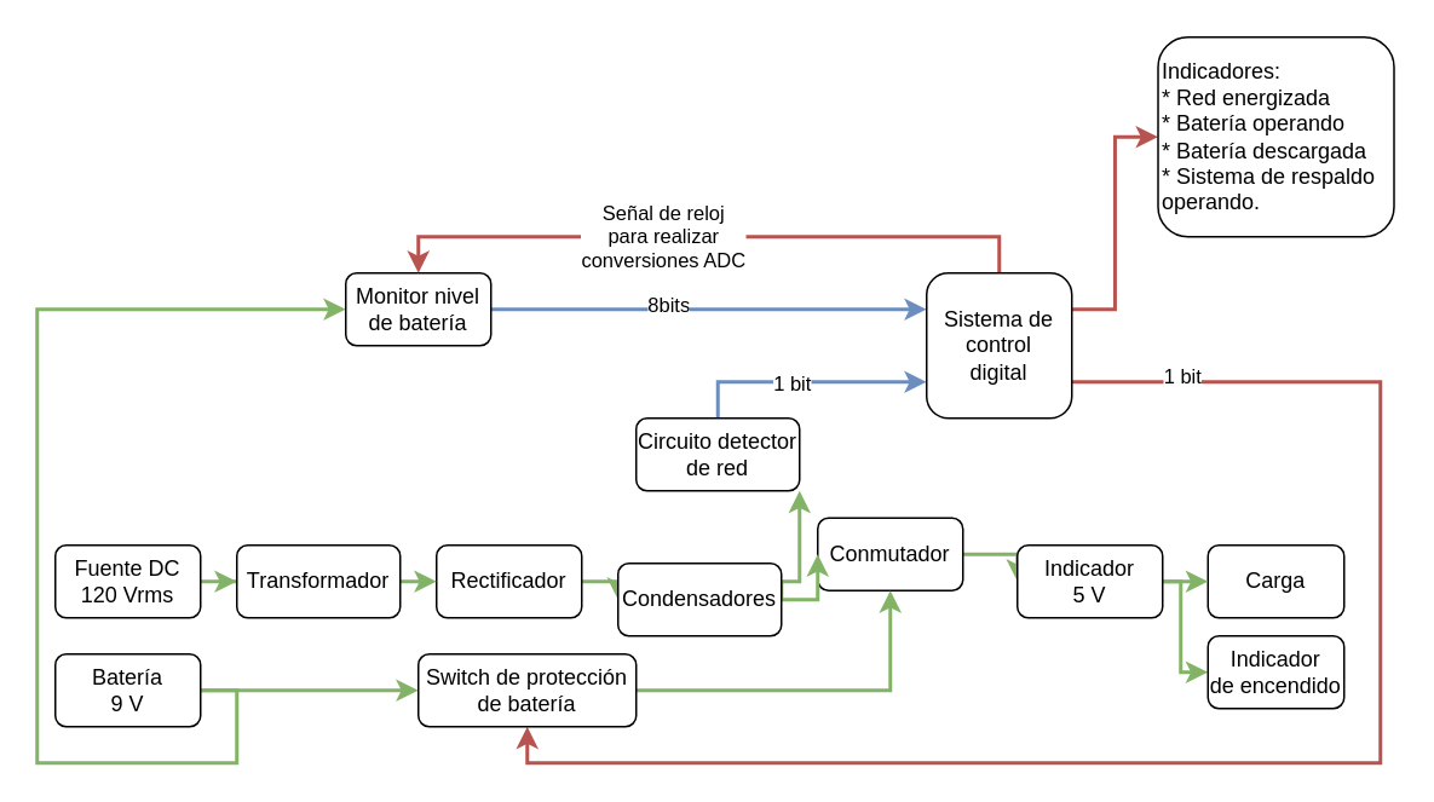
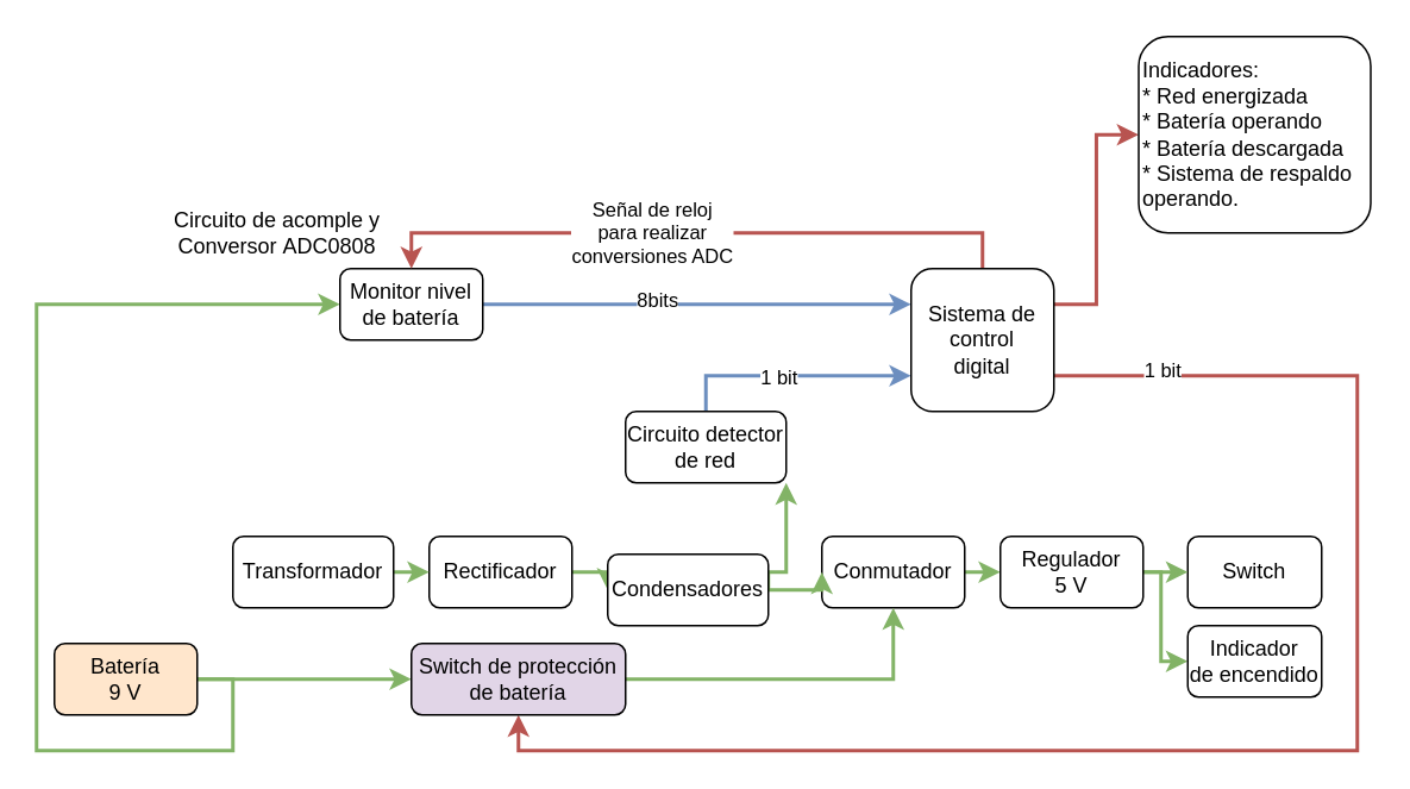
  <mxCell id="0" />
  <mxCell id="1" parent="0" />
  <mxCell id="2" style="edgeStyle=orthogonalEdgeStyle;rounded=0;orthogonalLoop=1;jettySize=auto;html=1;exitX=1;exitY=0.5;exitDx=0;exitDy=0;entryX=0;entryY=0.5;entryDx=0;entryDy=0;strokeWidth=2;fillColor=#d5e8d4;strokeColor=#82b366;" edge="1" parent="1" source="4" target="15"><mxGeometry relative="1" as="geometry"><Array as="points"><mxPoint x="130" y="380" /><mxPoint x="130" y="420" /><mxPoint x="20" y="420" /><mxPoint x="20" y="170" /></Array></mxGeometry></mxCell>
  <mxCell id="3" style="edgeStyle=orthogonalEdgeStyle;rounded=0;orthogonalLoop=1;jettySize=auto;html=1;exitX=1;exitY=0.5;exitDx=0;exitDy=0;strokeWidth=2;fillColor=#d5e8d4;strokeColor=#82b366;" edge="1" parent="1" source="4" target="33"><mxGeometry relative="1" as="geometry" /></mxCell>
- <mxCell id="4" value="Batería&lt;div&gt;9 V&lt;/div&gt;" style="rounded=1;whiteSpace=wrap;html=1;" vertex="1" parent="1"><mxGeometry x="30" y="360" width="80" height="40" as="geometry" /></mxCell>
- <mxCell id="5" value="Carga" style="rounded=1;whiteSpace=wrap;html=1;" vertex="1" parent="1"><mxGeometry x="665" y="300" width="75" height="40" as="geometry" /></mxCell>
- <mxCell id="6" style="edgeStyle=orthogonalEdgeStyle;rounded=0;orthogonalLoop=1;jettySize=auto;html=1;exitX=1;exitY=0.5;exitDx=0;exitDy=0;strokeWidth=2;fillColor=#d5e8d4;strokeColor=#82b366;" edge="1" parent="1" source="7" target="25"><mxGeometry relative="1" as="geometry" /></mxCell>
- <mxCell id="7" value="Fuente DC&lt;div&gt;120 Vrms&lt;/div&gt;" style="rounded=1;whiteSpace=wrap;html=1;" vertex="1" parent="1"><mxGeometry x="30" y="300" width="80" height="40" as="geometry" /></mxCell>
+ <mxCell id="4" value="Batería&lt;div&gt;9 V&lt;/div&gt;" style="rounded=1;whiteSpace=wrap;html=1;fillColor=#ffe6cc;" vertex="1" parent="1"><mxGeometry x="30" y="360" width="80" height="40" as="geometry" /></mxCell>
+ <mxCell id="5" value="Switch" style="rounded=1;whiteSpace=wrap;html=1;" vertex="1" parent="1"><mxGeometry x="665" y="300" width="75" height="40" as="geometry" /></mxCell>
  <mxCell id="8" style="edgeStyle=orthogonalEdgeStyle;rounded=0;orthogonalLoop=1;jettySize=auto;html=1;exitX=1;exitY=0.5;exitDx=0;exitDy=0;entryX=0;entryY=0.5;entryDx=0;entryDy=0;strokeWidth=2;fillColor=#d5e8d4;strokeColor=#82b366;" edge="1" parent="1" source="9" target="20"><mxGeometry relative="1" as="geometry" /></mxCell>
- <mxCell id="9" value="&lt;div&gt;Conmutador&lt;/div&gt;" style="rounded=1;whiteSpace=wrap;html=1;" vertex="1" parent="1"><mxGeometry x="450" y="285" width="80" height="40" as="geometry" /></mxCell>
+ <mxCell id="9" value="&lt;div&gt;Conmutador&lt;/div&gt;" style="rounded=1;whiteSpace=wrap;html=1;" vertex="1" parent="1"><mxGeometry x="460" y="300" width="80" height="40" as="geometry" /></mxCell>
  <mxCell id="10" style="edgeStyle=orthogonalEdgeStyle;rounded=0;orthogonalLoop=1;jettySize=auto;html=1;exitX=0.5;exitY=0;exitDx=0;exitDy=0;entryX=0;entryY=0.75;entryDx=0;entryDy=0;fillColor=#dae8fc;strokeColor=#6c8ebf;strokeWidth=2;" edge="1" parent="1" source="12" target="31"><mxGeometry relative="1" as="geometry" /></mxCell>
  <mxCell id="11" value="1 bit" style="edgeLabel;html=1;align=center;verticalAlign=middle;resizable=0;points=[];" vertex="1" connectable="0" parent="10"><mxGeometry x="-0.106" relative="1" as="geometry"><mxPoint as="offset" /></mxGeometry></mxCell>
  <mxCell id="12" value="Circuito detector&lt;div&gt;de red&lt;/div&gt;" style="rounded=1;whiteSpace=wrap;html=1;" vertex="1" parent="1"><mxGeometry x="350" y="230" width="90" height="40" as="geometry" /></mxCell>
  <mxCell id="13" style="edgeStyle=orthogonalEdgeStyle;rounded=0;orthogonalLoop=1;jettySize=auto;html=1;exitX=1;exitY=0.5;exitDx=0;exitDy=0;entryX=0;entryY=0.25;entryDx=0;entryDy=0;fillColor=#dae8fc;strokeColor=#6c8ebf;strokeWidth=2;" edge="1" parent="1" source="15" target="31"><mxGeometry relative="1" as="geometry" /></mxCell>
  <mxCell id="14" value="8bits" style="edgeLabel;html=1;align=center;verticalAlign=middle;resizable=0;points=[];" vertex="1" connectable="0" parent="13"><mxGeometry x="-0.192" y="3" relative="1" as="geometry"><mxPoint as="offset" /></mxGeometry></mxCell>
  <mxCell id="15" value="Monitor n&lt;span style=&quot;background-color: initial;&quot;&gt;ivel&lt;/span&gt;&lt;div&gt;&lt;span style=&quot;background-color: initial;&quot;&gt;de batería&lt;/span&gt;&lt;/div&gt;" style="rounded=1;whiteSpace=wrap;html=1;" vertex="1" parent="1"><mxGeometry x="190" y="150" width="80" height="40" as="geometry" /></mxCell>
  <mxCell id="16" style="edgeStyle=orthogonalEdgeStyle;rounded=0;orthogonalLoop=1;jettySize=auto;html=1;exitX=1;exitY=0.5;exitDx=0;exitDy=0;entryX=0;entryY=0.5;entryDx=0;entryDy=0;strokeWidth=2;fillColor=#d5e8d4;strokeColor=#82b366;" edge="1" parent="1" source="17" target="23"><mxGeometry relative="1" as="geometry" /></mxCell>
  <mxCell id="17" value="Rectificador" style="rounded=1;whiteSpace=wrap;html=1;" vertex="1" parent="1"><mxGeometry x="240" y="300" width="80" height="40" as="geometry" /></mxCell>
  <mxCell id="18" style="edgeStyle=orthogonalEdgeStyle;rounded=0;orthogonalLoop=1;jettySize=auto;html=1;exitX=1;exitY=0.5;exitDx=0;exitDy=0;entryX=0;entryY=0.5;entryDx=0;entryDy=0;strokeWidth=2;fillColor=#d5e8d4;strokeColor=#82b366;" edge="1" parent="1" source="20" target="5"><mxGeometry relative="1" as="geometry" /></mxCell>
  <mxCell id="19" style="edgeStyle=orthogonalEdgeStyle;rounded=0;orthogonalLoop=1;jettySize=auto;html=1;exitX=1;exitY=0.5;exitDx=0;exitDy=0;entryX=0;entryY=0.5;entryDx=0;entryDy=0;strokeWidth=2;fillColor=#d5e8d4;strokeColor=#82b366;" edge="1" parent="1" source="20" target="35"><mxGeometry relative="1" as="geometry"><Array as="points"><mxPoint x="650" y="320" /><mxPoint x="650" y="370" /></Array></mxGeometry></mxCell>
- <mxCell id="20" value="Indicador&lt;div&gt;5 V&lt;/div&gt;" style="rounded=1;whiteSpace=wrap;html=1;" vertex="1" parent="1"><mxGeometry x="560" y="300" width="80" height="40" as="geometry" /></mxCell>
+ <mxCell id="20" value="Regulador&lt;div&gt;5 V&lt;/div&gt;" style="rounded=1;whiteSpace=wrap;html=1;" vertex="1" parent="1"><mxGeometry x="560" y="300" width="80" height="40" as="geometry" /></mxCell>
  <mxCell id="21" style="edgeStyle=orthogonalEdgeStyle;rounded=0;orthogonalLoop=1;jettySize=auto;html=1;exitX=1;exitY=0.5;exitDx=0;exitDy=0;entryX=0;entryY=0.5;entryDx=0;entryDy=0;strokeWidth=2;fillColor=#d5e8d4;strokeColor=#82b366;" edge="1" parent="1" source="23" target="9"><mxGeometry relative="1" as="geometry" /></mxCell>
  <mxCell id="22" style="edgeStyle=orthogonalEdgeStyle;rounded=0;orthogonalLoop=1;jettySize=auto;html=1;exitX=1;exitY=0.5;exitDx=0;exitDy=0;strokeWidth=2;fillColor=#d5e8d4;strokeColor=#82b366;" edge="1" parent="1" source="23" target="12"><mxGeometry relative="1" as="geometry"><Array as="points"><mxPoint x="440" y="320" /></Array></mxGeometry></mxCell>
  <mxCell id="23" value="Condensadores" style="rounded=1;whiteSpace=wrap;html=1;" vertex="1" parent="1"><mxGeometry x="340" y="310" width="90" height="40" as="geometry" /></mxCell>
  <mxCell id="24" style="edgeStyle=orthogonalEdgeStyle;rounded=0;orthogonalLoop=1;jettySize=auto;html=1;exitX=1;exitY=0.5;exitDx=0;exitDy=0;entryX=0;entryY=0.5;entryDx=0;entryDy=0;strokeWidth=2;fillColor=#d5e8d4;strokeColor=#82b366;" edge="1" parent="1" source="25" target="17"><mxGeometry relative="1" as="geometry" /></mxCell>
  <mxCell id="25" value="Transformador" style="rounded=1;whiteSpace=wrap;html=1;" vertex="1" parent="1"><mxGeometry x="130" y="300" width="90" height="40" as="geometry" /></mxCell>
  <mxCell id="26" style="edgeStyle=orthogonalEdgeStyle;rounded=0;orthogonalLoop=1;jettySize=auto;html=1;exitX=1;exitY=0.75;exitDx=0;exitDy=0;entryX=0.5;entryY=1;entryDx=0;entryDy=0;strokeWidth=2;fillColor=#f8cecc;strokeColor=#b85450;" edge="1" parent="1" source="31" target="33"><mxGeometry relative="1" as="geometry"><Array as="points"><mxPoint x="760" y="210" /><mxPoint x="760" y="420" /><mxPoint x="290" y="420" /></Array></mxGeometry></mxCell>
  <mxCell id="27" value="1 bit" style="edgeLabel;html=1;align=center;verticalAlign=middle;resizable=0;points=[];" vertex="1" connectable="0" parent="26"><mxGeometry x="-0.862" y="4" relative="1" as="geometry"><mxPoint as="offset" /></mxGeometry></mxCell>
  <mxCell id="28" style="edgeStyle=orthogonalEdgeStyle;rounded=0;orthogonalLoop=1;jettySize=auto;html=1;exitX=1;exitY=0.25;exitDx=0;exitDy=0;entryX=0;entryY=0.5;entryDx=0;entryDy=0;fillColor=#f8cecc;strokeColor=#b85450;strokeWidth=2;" edge="1" parent="1" source="31" target="36"><mxGeometry relative="1" as="geometry" /></mxCell>
  <mxCell id="29" style="edgeStyle=orthogonalEdgeStyle;rounded=0;orthogonalLoop=1;jettySize=auto;html=1;exitX=0.5;exitY=0;exitDx=0;exitDy=0;entryX=0.5;entryY=0;entryDx=0;entryDy=0;fillColor=#f8cecc;strokeColor=#b85450;strokeWidth=2;" edge="1" parent="1" source="31" target="15"><mxGeometry relative="1" as="geometry" /></mxCell>
  <mxCell id="30" value="Señal de reloj&lt;div&gt;para realizar&lt;/div&gt;&lt;div&gt;conversiones ADC&lt;/div&gt;" style="edgeLabel;html=1;align=center;verticalAlign=middle;resizable=0;points=[];" vertex="1" connectable="0" parent="29"><mxGeometry x="0.144" y="-1" relative="1" as="geometry"><mxPoint as="offset" /></mxGeometry></mxCell>
  <mxCell id="31" value="Sistema de control&lt;br&gt;digital" style="rounded=1;whiteSpace=wrap;html=1;" vertex="1" parent="1"><mxGeometry x="510" y="150" width="80" height="80" as="geometry" /></mxCell>
  <mxCell id="32" style="edgeStyle=orthogonalEdgeStyle;rounded=0;orthogonalLoop=1;jettySize=auto;html=1;exitX=1;exitY=0.5;exitDx=0;exitDy=0;entryX=0.5;entryY=1;entryDx=0;entryDy=0;strokeWidth=2;fillColor=#d5e8d4;strokeColor=#82b366;" edge="1" parent="1" source="33" target="9"><mxGeometry relative="1" as="geometry" /></mxCell>
- <mxCell id="33" value="Switch de protección de batería" style="rounded=1;whiteSpace=wrap;html=1;" vertex="1" parent="1"><mxGeometry x="230" y="360" width="120" height="40" as="geometry" /></mxCell>
+ <mxCell id="33" value="Switch de protección de batería" style="rounded=1;whiteSpace=wrap;html=1;fillColor=#e1d5e7;" vertex="1" parent="1"><mxGeometry x="230" y="360" width="120" height="40" as="geometry" /></mxCell>
+ <mxCell id="34" value="Circuito de acomple y Conversor&amp;nbsp;&lt;span style=&quot;background-color: initial;&quot;&gt;ADC0808&lt;/span&gt;" style="text;html=1;align=center;verticalAlign=middle;whiteSpace=wrap;rounded=0;" vertex="1" parent="1"><mxGeometry x="90" y="110" width="130" height="40" as="geometry" /></mxCell>
  <mxCell id="35" value="Indicador&lt;div&gt;de encendido&lt;/div&gt;" style="rounded=1;whiteSpace=wrap;html=1;" vertex="1" parent="1"><mxGeometry x="665" y="350" width="75" height="40" as="geometry" /></mxCell>
  <mxCell id="36" value="Indicadores:&lt;div&gt;* Red energizada&lt;/div&gt;&lt;div&gt;* Batería operando&lt;/div&gt;&lt;div&gt;* Batería descargada&lt;/div&gt;&lt;div&gt;* Sistema de respaldo operando.&lt;/div&gt;" style="rounded=1;whiteSpace=wrap;html=1;align=left;" vertex="1" parent="1"><mxGeometry x="637.5" y="20" width="130" height="110" as="geometry" /></mxCell>
